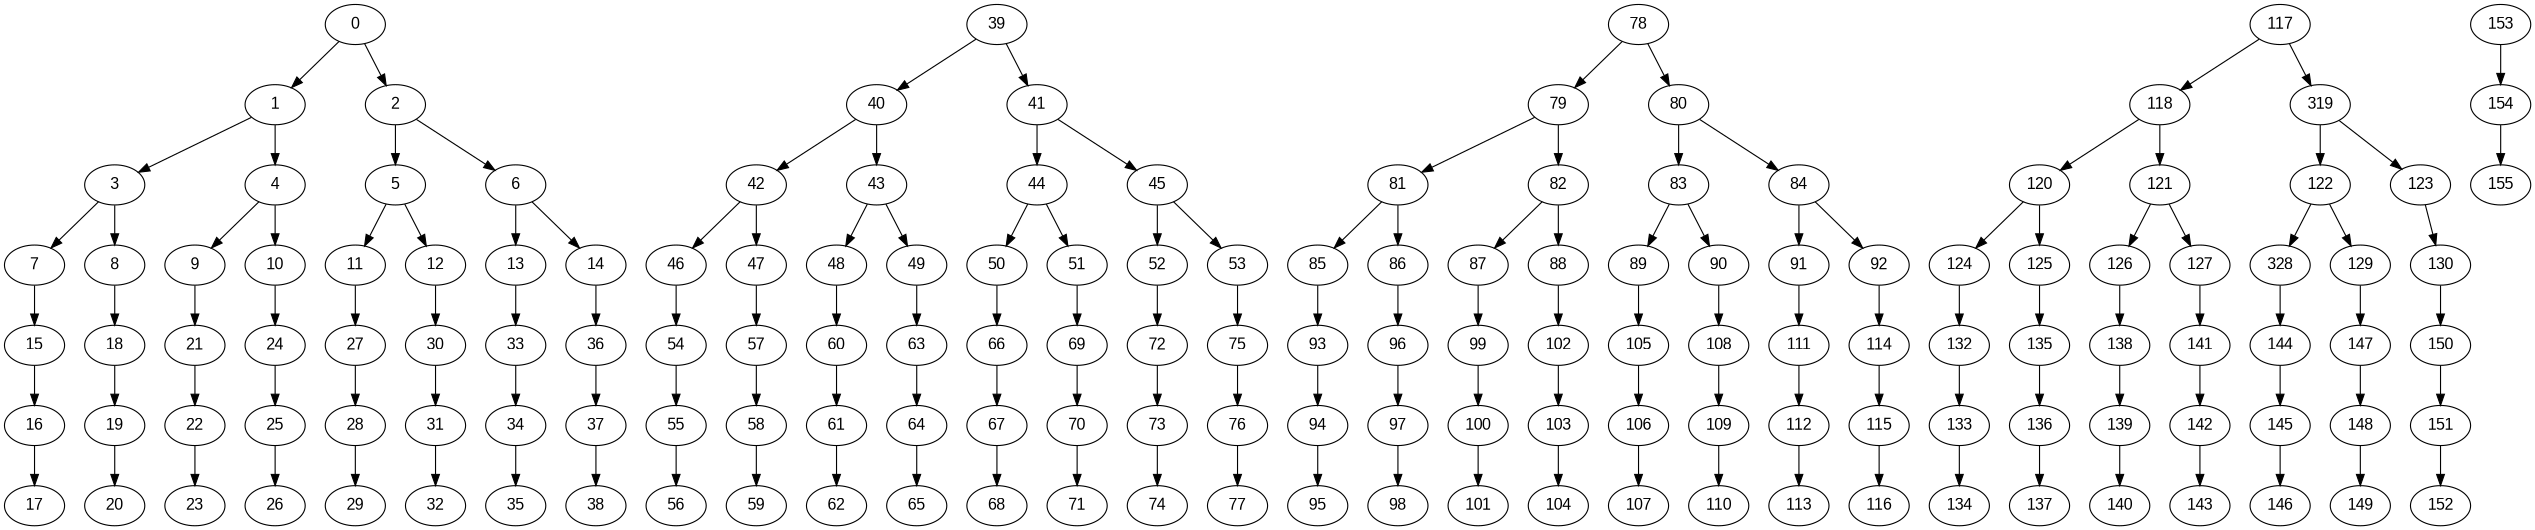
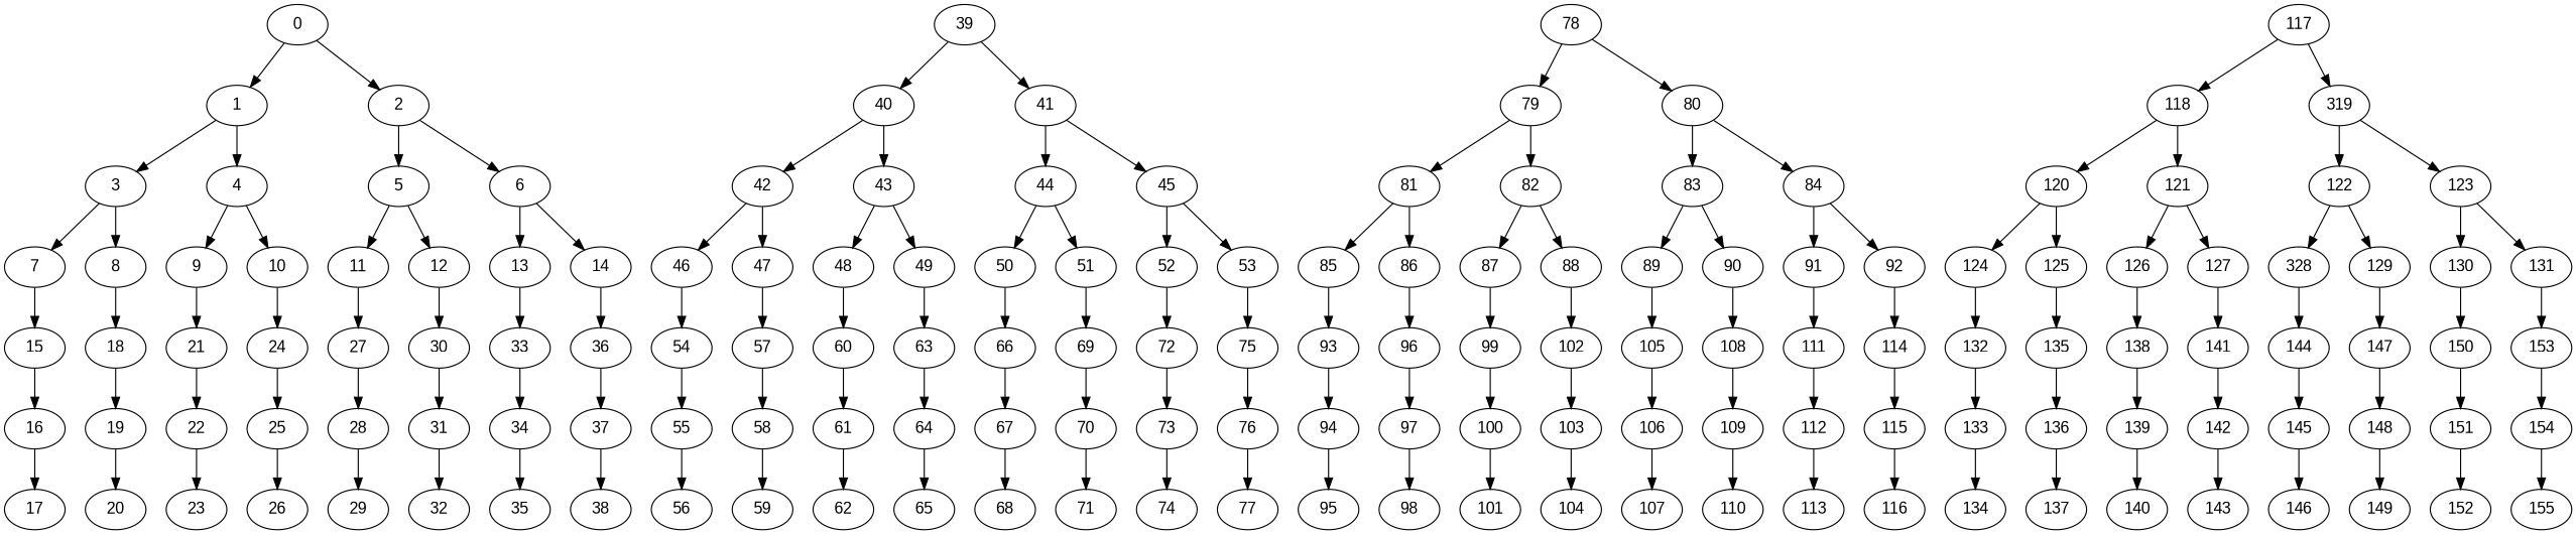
  strict digraph {
    fontname="Liberation Sans"
    node [fontname="Liberation Sans"]
    edge [fontname="Liberation Sans"]
    0
    1
    2
    3
    4
    5
    6
    7
    8
    9
    10
    11
    12
    13
    14
    15
    18
    21
    24
    27
    30
    33
    36
    16
    19
    22
    25
    28
    31
    34
    37
    17
    20
    23
    26
    29
    32
    35
    38
    39
    40
    41
    42
    43
    44
    45
    46
    47
    48
    49
    50
    51
    52
    53
    54
    57
    60
    63
    66
    69
    72
    75
    55
    58
    61
    64
    67
    70
    73
    76
    56
    59
    62
    65
    68
    71
    74
    77
    78
    79
    80
    81
    82
    83
    84
    85
    86
    87
    88
    89
    90
    91
    92
    93
    96
    99
    102
    105
    108
    111
    114
    94
    97
    100
    103
    106
    109
    112
    115
    95
    98
    101
    104
    107
    110
    113
    116
    117
    118
    n120 [label=319]
    120
    121
    122
    123
    124
    125
    126
    127
    n129 [label=328]
    129
    130
+   131
    132
    135
    138
    141
    144
    147
    150
    153
    133
    136
    139
    142
    145
    148
    151
    154
    134
    137
    140
    143
    146
    149
    152
    155
    0 -> 1
    0 -> 2
    1 -> 3
    1 -> 4
    2 -> 5
    2 -> 6
    3 -> 7
    3 -> 8
    4 -> 9
    4 -> 10
    5 -> 11
    5 -> 12
    6 -> 13
    6 -> 14
    7 -> 15
    8 -> 18
    9 -> 21
    10 -> 24
    11 -> 27
    12 -> 30
    13 -> 33
    14 -> 36
    15 -> 16
    18 -> 19
    21 -> 22
    24 -> 25
    27 -> 28
    30 -> 31
    33 -> 34
    36 -> 37
    16 -> 17
    19 -> 20
    22 -> 23
    25 -> 26
    28 -> 29
    31 -> 32
    34 -> 35
    37 -> 38
    39 -> 40
    39 -> 41
    40 -> 42
    40 -> 43
    41 -> 44
    41 -> 45
    42 -> 46
    42 -> 47
    43 -> 48
    43 -> 49
    44 -> 50
    44 -> 51
    45 -> 52
    45 -> 53
    46 -> 54
    47 -> 57
    48 -> 60
    49 -> 63
    50 -> 66
    51 -> 69
    52 -> 72
    53 -> 75
    54 -> 55
    57 -> 58
    60 -> 61
    63 -> 64
    66 -> 67
    69 -> 70
    72 -> 73
    75 -> 76
    55 -> 56
    58 -> 59
    61 -> 62
    64 -> 65
    67 -> 68
    70 -> 71
    73 -> 74
    76 -> 77
    78 -> 79
    78 -> 80
    79 -> 81
    79 -> 82
    80 -> 83
    80 -> 84
    81 -> 85
    81 -> 86
    82 -> 87
    82 -> 88
    83 -> 89
    83 -> 90
    84 -> 91
    84 -> 92
    85 -> 93
    86 -> 96
    87 -> 99
    88 -> 102
    89 -> 105
    90 -> 108
    91 -> 111
    92 -> 114
    93 -> 94
    96 -> 97
    99 -> 100
    102 -> 103
    105 -> 106
    108 -> 109
    111 -> 112
    114 -> 115
    94 -> 95
    97 -> 98
    100 -> 101
    103 -> 104
    106 -> 107
    109 -> 110
    112 -> 113
    115 -> 116
    117 -> 118
    117 -> n120
    118 -> 120
    118 -> 121
    n120 -> 122
    n120 -> 123
    120 -> 124
    120 -> 125
    121 -> 126
    121 -> 127
    122 -> n129
    122 -> 129
    123 -> 130
+   123 -> 131
    124 -> 132
    125 -> 135
    126 -> 138
    127 -> 141
    n129 -> 144
    129 -> 147
    130 -> 150
+   131 -> 153
    132 -> 133
    135 -> 136
    138 -> 139
    141 -> 142
    144 -> 145
    147 -> 148
    150 -> 151
    153 -> 154
    133 -> 134
    136 -> 137
    139 -> 140
    142 -> 143
    145 -> 146
    148 -> 149
    151 -> 152
    154 -> 155
  }
